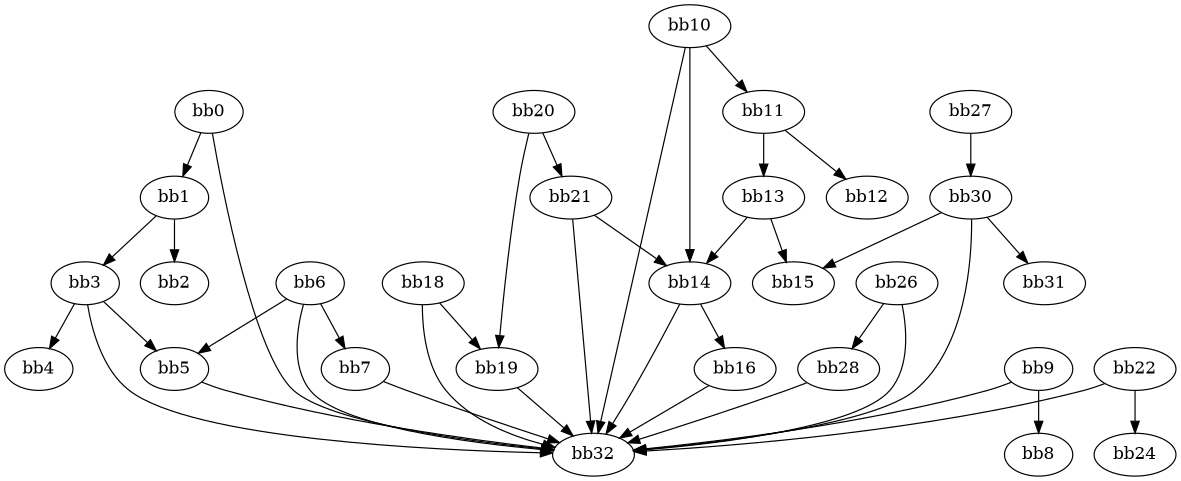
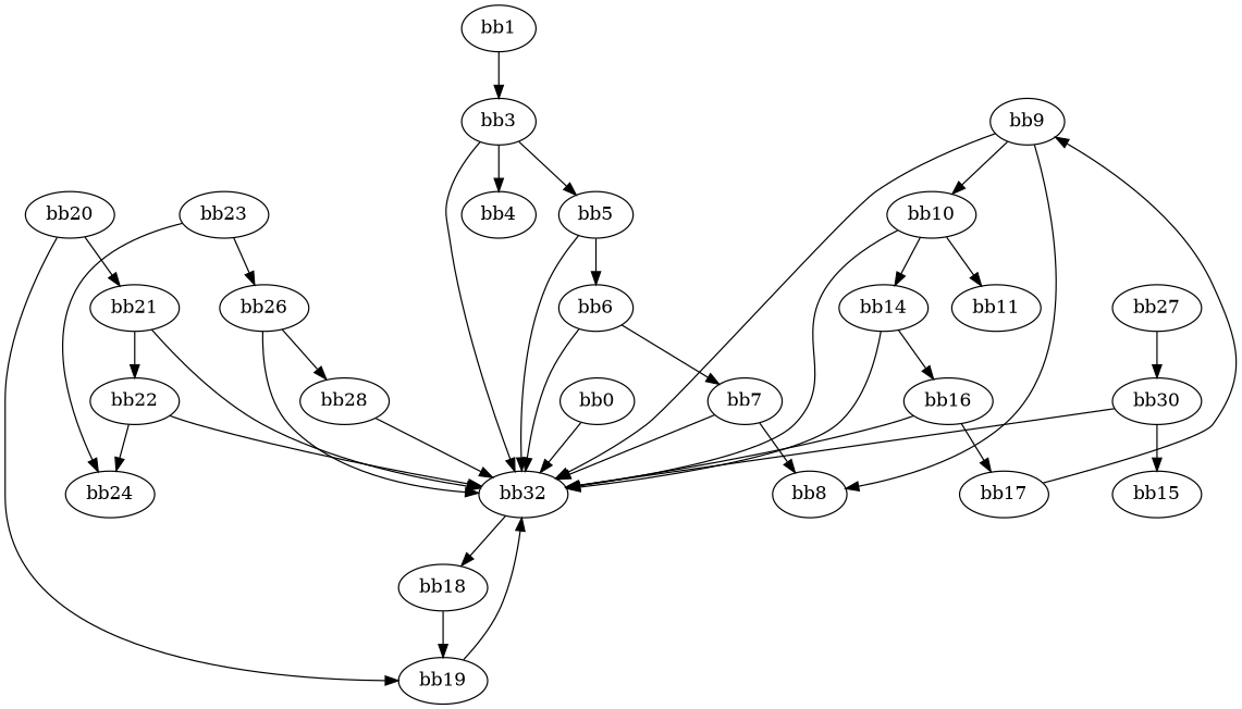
  digraph {
    n1 [label="bb0\l"]
    n2 [label="bb1\l"]
    n3 [label="bb32\l"]
-   n4 [label="bb2\l"]
    n5 [label="bb3\l"]
    n6 [label="bb4\l"]
    n7 [label="bb5\l"]
    n8 [label="bb6\l"]
    n9 [label="bb18\l"]
    n10 [label="bb19\l"]
    n11 [label="bb7\l"]
    n12 [label="bb8\l"]
    n13 [label="bb9\l"]
    n14 [label="bb10\l"]
    n15 [label="bb11\l"]
    n16 [label="bb14\l"]
-   n17 [label="bb12\l"]
-   n18 [label="bb13\l"]
    n19 [label="bb15\l"]
    n20 [label="bb16\l"]
+   n21 [label="bb17\l"]
    n22 [label="bb30\l"]
-   n23 [label="bb31\l"]
    n24 [label="bb20\l"]
    n25 [label="bb21\l"]
    n26 [label="bb22\l"]
    n27 [label="bb24\l"]
+   n28 [label="bb23\l"]
    n29 [label="bb26\l"]
    n30 [label="bb28\l"]
    n31 [label="bb27\l"]
-   n1 -> n2
    n1 -> n3
-   n2 -> n4
    n2 -> n5
    n5 -> n3
    n5 -> n6
    n5 -> n7
    n7 -> n3
-   n8 -> n7
+   n7 -> n8
    n8 -> n3
    n8 -> n11
-   n9 -> n3
+   n3 -> n9
    n9 -> n10
    n10 -> n3
    n11 -> n3
+   n11 -> n12
    n13 -> n3
    n13 -> n12
+   n13 -> n14
    n14 -> n3
    n14 -> n15
    n14 -> n16
-   n15 -> n17
-   n15 -> n18
    n16 -> n3
    n16 -> n20
-   n18 -> n16
-   n18 -> n19
    n20 -> n3
+   n20 -> n21
+   n21 -> n13
    n22 -> n3
    n22 -> n19
-   n22 -> n23
    n24 -> n10
    n24 -> n25
    n25 -> n3
-   n25 -> n16
+   n25 -> n26
    n26 -> n3
    n26 -> n27
+   n28 -> n27
+   n28 -> n29
    n29 -> n3
    n29 -> n30
    n30 -> n3
    n31 -> n22
  }
